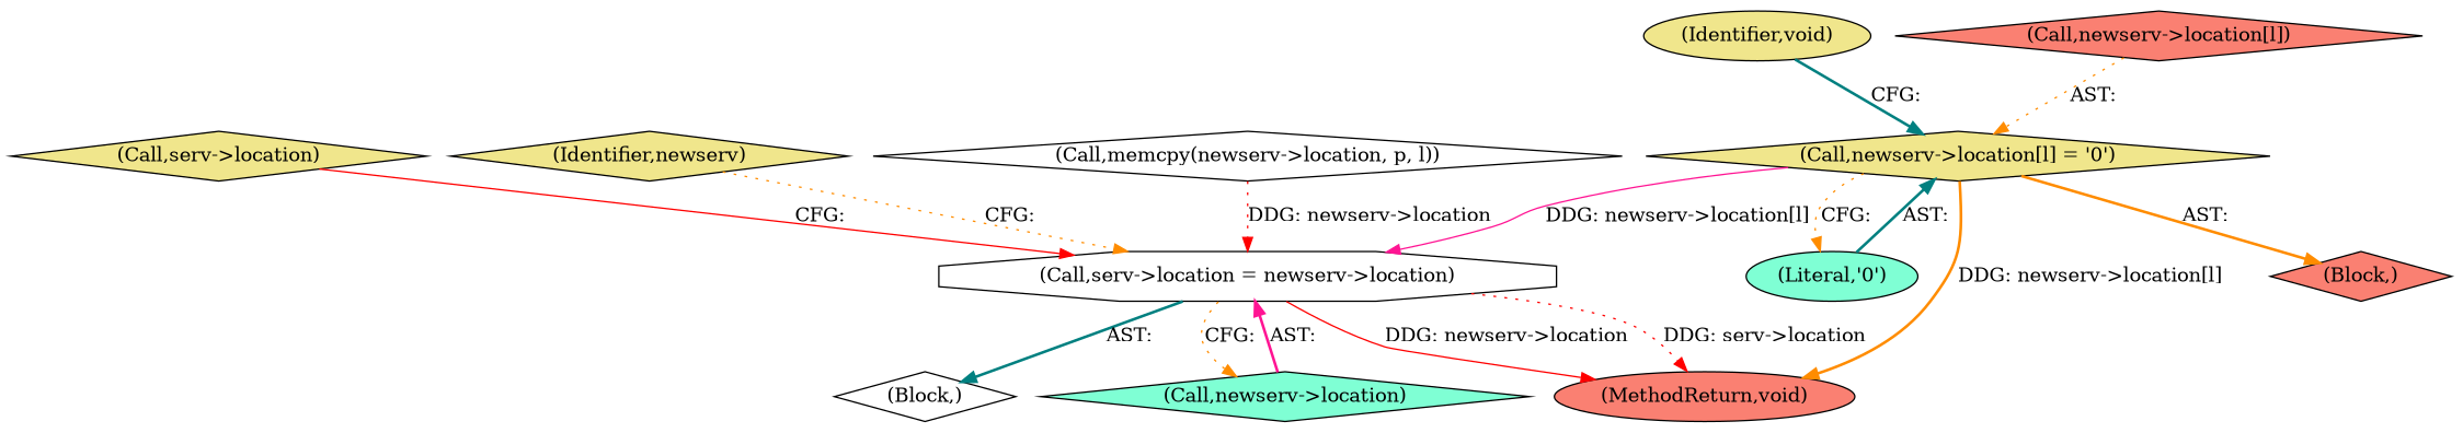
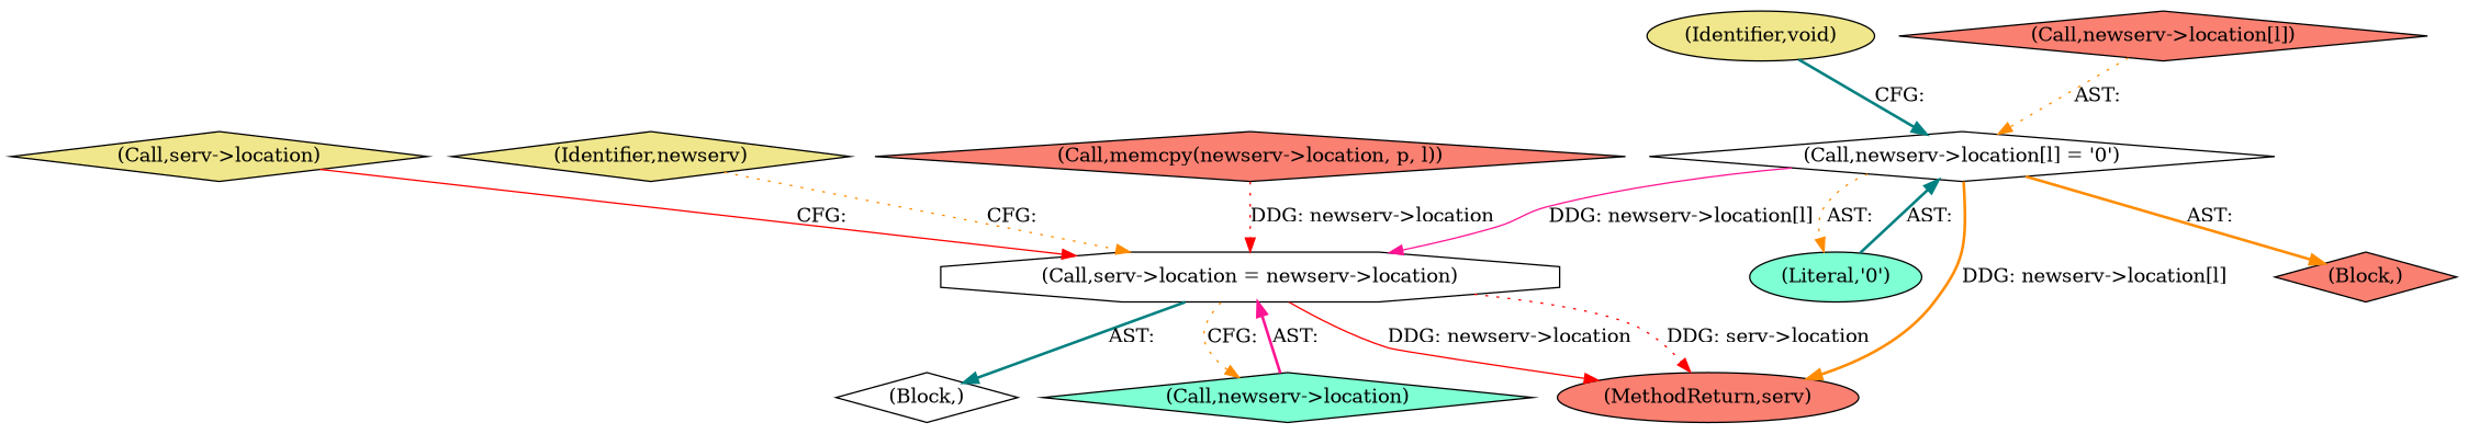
  digraph {
    node [fillcolor=khaki shape=diamond style=filled]
    edge [color=darkorange style=bold]
-   n1 [label="(Call,newserv->location[l] = '\0')"]
+   n1 [fillcolor=white label="(Call,newserv->location[l] = '\0')"]
    n2 [fillcolor=white label="(Call,serv->location = newserv->location)" shape=octagon]
-   n3 [fillcolor=salmon label="(MethodReturn,void)" shape=ellipse]
+   n3 [fillcolor=salmon label="(MethodReturn,serv)" shape=ellipse]
    n4 [fillcolor=salmon label="(Block,)"]
    n5 [fillcolor=aquamarine label="(Literal,'\0')" shape=ellipse]
    n6 [fillcolor=white label="(Block,)"]
    n7 [fillcolor=aquamarine label="(Call,newserv->location)"]
    n8 [label="(Identifier,void)" shape=ellipse]
    n9 [label="(Call,serv->location)"]
    n10 [fillcolor=salmon label="(Call,newserv->location[l])"]
    n11 [label="(Identifier,newserv)"]
-   n12 [fillcolor=white label="(Call,memcpy(newserv->location, p, l))"]
+   n12 [fillcolor=salmon label="(Call,memcpy(newserv->location, p, l))"]
    n1 -> n2 [color=deeppink label="DDG: newserv->location[l]" style=solid]
    n1 -> n3 [label="DDG: newserv->location[l]"]
    n1 -> n4 [label="AST: "]
-   n1 -> n5 [label="CFG: " style=dotted]
+   n1 -> n5 [label="AST: " style=dotted]
    n2 -> n3 [color=red label="DDG: serv->location" style=dotted]
    n2 -> n3 [color=red label="DDG: newserv->location" style=solid]
    n2 -> n6 [color=teal label="AST: "]
    n2 -> n7 [label="CFG: " style=dotted]
    n5 -> n1 [color=teal label="AST: "]
    n7 -> n2 [color=deeppink label="AST: "]
    n8 -> n1 [color=teal label="CFG: "]
    n9 -> n2 [color=red label="CFG: " style=solid]
    n10 -> n1 [label="AST: " style=dotted]
    n11 -> n2 [label="CFG: " style=dotted]
    n12 -> n2 [color=red label="DDG: newserv->location" style=dotted]
  }
